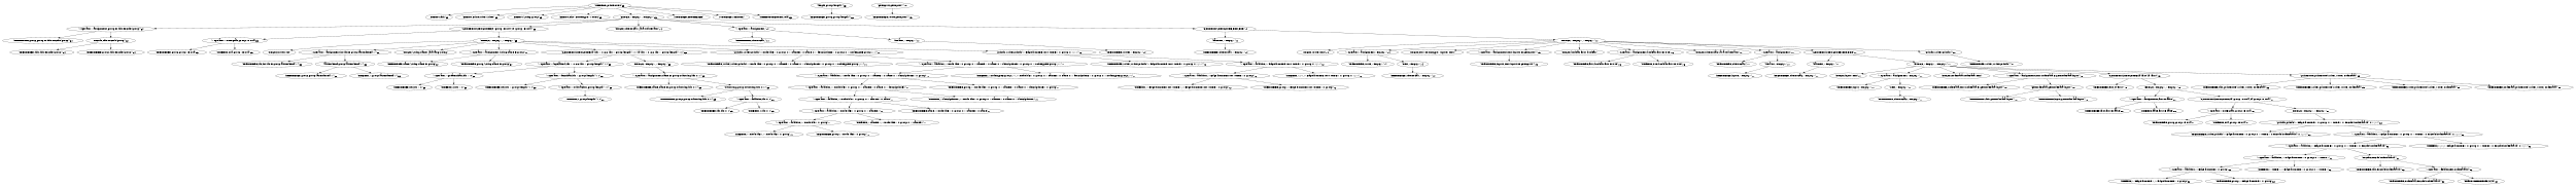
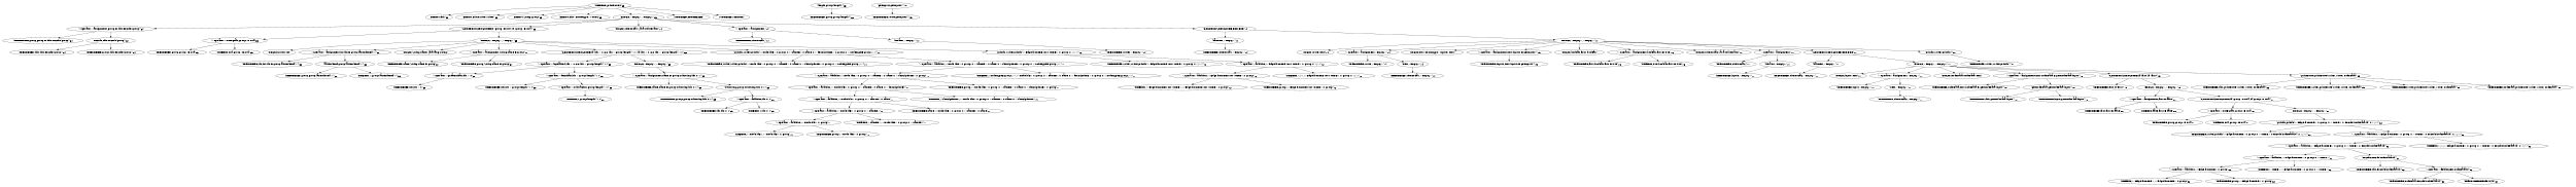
  digraph {
    n1 [label=<(METHOD,printRoutes)<SUB>63</SUB>>]
    n2 [label=<(PARAM,this)<SUB>63</SUB>>]
    n3 [label=<(PARAM,PrintWriter writer)<SUB>63</SUB>>]
    n4 [label=<(PARAM,String group)<SUB>63</SUB>>]
    n5 [label=<(PARAM,List&lt;RouteType&gt; routes)<SUB>63</SUB>>]
    n6 [label=<(BLOCK,&lt;empty&gt;,&lt;empty&gt;)<SUB>63</SUB>>]
    n7 [label=<(MODIFIER,PROTECTED)>]
    n8 [label=<(MODIFIER,VIRTUAL)>]
-   n9 [label=<(METHOD_RETURN,void)<SUB>63</SUB>>]
    n10 [label=<(&lt;operator&gt;.assignment,group = this.encode(group))<SUB>64</SUB>>]
    n11 [label=<(CONTROL_STRUCTURE,if (group != null),if (group != null))<SUB>65</SUB>>]
    n12 [label=<(LOCAL,$iterLocal1: java.util.Iterator)<SUB>74</SUB>>]
    n13 [label=<(&lt;operator&gt;.assignment,)<SUB>74</SUB>>]
    n14 [label=<(CONTROL_STRUCTURE,FOR,FOR)<SUB>74</SUB>>]
    n15 [label=<(IDENTIFIER,group,group = this.encode(group))<SUB>64</SUB>>]
    n16 [label=<(encode,this.encode(group))<SUB>64</SUB>>]
    n17 [label=<(&lt;operator&gt;.notEquals,group != null)<SUB>65</SUB>>]
    n18 [label=<(BLOCK,&lt;empty&gt;,&lt;empty&gt;)<SUB>65</SUB>>]
    n19 [label=<(IDENTIFIER,$iterLocal1,)<SUB>74</SUB>>]
    n20 [label=<(iterator,&lt;empty&gt;)<SUB>74</SUB>>]
    n21 [label=<(hasNext,&lt;empty&gt;)<SUB>74</SUB>>]
    n22 [label=<(BLOCK,&lt;empty&gt;,&lt;empty&gt;)<SUB>74</SUB>>]
    n23 [label=<(IDENTIFIER,this,this.encode(group))<SUB>64</SUB>>]
    n24 [label=<(IDENTIFIER,group,this.encode(group))<SUB>64</SUB>>]
    n25 [label=<(IDENTIFIER,group,group != null)<SUB>65</SUB>>]
    n26 [label=<(LITERAL,null,group != null)<SUB>65</SUB>>]
    n27 [label=<(LOCAL,int idx: int)>]
    n28 [label=<(&lt;operator&gt;.assignment,int idx = group.lastIndexOf('.'))<SUB>66</SUB>>]
    n29 [label=<(LOCAL,String name: java.lang.String)>]
    n30 [label=<(&lt;operator&gt;.assignment,String name = group)<SUB>17</SUB>>]
    n31 [label=<(CONTROL_STRUCTURE,if (idx &gt; 0 &amp;&amp; idx &lt; group.length() - 1),if (idx &gt; 0 &amp;&amp; idx &lt; group.length() - 1))<SUB>68</SUB>>]
    n32 [label=<(println,writer.println(&quot;&lt;Node id='&quot; + group + &quot;' name='&quot; + name + &quot;' description='&quot; + group + &quot;' nodeType='group'/&gt;&quot;))<SUB>71</SUB>>]
    n33 [label=<(println,writer.println(&quot;&lt;Edge fromID='root' toID='&quot; + group + &quot;'/&gt;&quot;))<SUB>72</SUB>>]
    n34 [label=<(IDENTIFIER,idx,int idx = group.lastIndexOf('.'))<SUB>66</SUB>>]
    n35 [label=<(lastIndexOf,group.lastIndexOf('.'))<SUB>66</SUB>>]
    n36 [label=<(IDENTIFIER,name,String name = group)<SUB>67</SUB>>]
    n37 [label=<(IDENTIFIER,group,String name = group)<SUB>67</SUB>>]
    n38 [label=<(&lt;operator&gt;.logicalAnd,idx &gt; 0 &amp;&amp; idx &lt; group.length() - 1)<SUB>68</SUB>>]
    n39 [label=<(BLOCK,&lt;empty&gt;,&lt;empty&gt;)<SUB>68</SUB>>]
    n40 [label=<(IDENTIFIER,writer,writer.println(&quot;&lt;Node id='&quot; + group + &quot;' name='&quot; + name + &quot;' description='&quot; + group + &quot;' nodeType='group'/&gt;&quot;))<SUB>71</SUB>>]
    n41 [label=<(&lt;operator&gt;.addition,&quot;&lt;Node id='&quot; + group + &quot;' name='&quot; + name + &quot;' description='&quot; + group + &quot;' nodeType='group'/&gt;&quot;)<SUB>71</SUB>>]
    n42 [label=<(IDENTIFIER,writer,writer.println(&quot;&lt;Edge fromID='root' toID='&quot; + group + &quot;'/&gt;&quot;))<SUB>72</SUB>>]
    n43 [label=<(&lt;operator&gt;.addition,&quot;&lt;Edge fromID='root' toID='&quot; + group + &quot;'/&gt;&quot;)<SUB>72</SUB>>]
    n44 [label=<(IDENTIFIER,group,group.lastIndexOf('.'))<SUB>66</SUB>>]
    n45 [label=<(LITERAL,'.',group.lastIndexOf('.'))<SUB>66</SUB>>]
    n46 [label=<(&lt;operator&gt;.greaterThan,idx &gt; 0)<SUB>68</SUB>>]
    n47 [label=<(&lt;operator&gt;.lessThan,idx &lt; group.length() - 1)<SUB>68</SUB>>]
    n48 [label=<(&lt;operator&gt;.assignment,name = group.substring(idx + 1))<SUB>69</SUB>>]
    n49 [label=<(IDENTIFIER,idx,idx &gt; 0)<SUB>68</SUB>>]
-   n50 [label=<(LITERAL,0,idx &gt; 0)<SUB>68</SUB>>]
    n51 [label=<(IDENTIFIER,idx,idx &lt; group.length() - 1)<SUB>68</SUB>>]
    n52 [label=<(&lt;operator&gt;.subtraction,group.length() - 1)<SUB>68</SUB>>]
    n53 [label=<(LITERAL,1,group.length() - 1)<SUB>68</SUB>>]
    n54 [label=<(length,group.length())<SUB>68</SUB>>]
    n55 [label=<(IDENTIFIER,group,group.length())<SUB>68</SUB>>]
    n56 [label=<(IDENTIFIER,name,name = group.substring(idx + 1))<SUB>69</SUB>>]
    n57 [label=<(substring,group.substring(idx + 1))<SUB>69</SUB>>]
    n58 [label=<(IDENTIFIER,group,group.substring(idx + 1))<SUB>69</SUB>>]
    n59 [label=<(&lt;operator&gt;.addition,idx + 1)<SUB>66</SUB>>]
    n60 [label=<(IDENTIFIER,idx,idx + 1)<SUB>69</SUB>>]
    n61 [label=<(LITERAL,1,idx + 1)<SUB>69</SUB>>]
    n62 [label=<(&lt;operator&gt;.addition,&quot;&lt;Node id='&quot; + group + &quot;' name='&quot; + name + &quot;' description='&quot; + group)<SUB>71</SUB>>]
    n63 [label=<(LITERAL,&quot;' nodeType='group'/&gt;&quot;,&quot;&lt;Node id='&quot; + group + &quot;' name='&quot; + name + &quot;' description='&quot; + group + &quot;' nodeType='group'/&gt;&quot;)<SUB>71</SUB>>]
    n64 [label=<(&lt;operator&gt;.addition,&quot;&lt;Node id='&quot; + group + &quot;' name='&quot; + name + &quot;' description='&quot;)<SUB>71</SUB>>]
    n65 [label=<(IDENTIFIER,group,&quot;&lt;Node id='&quot; + group + &quot;' name='&quot; + name + &quot;' description='&quot; + group)<SUB>71</SUB>>]
    n66 [label=<(&lt;operator&gt;.addition,&quot;&lt;Node id='&quot; + group + &quot;' name='&quot; + name)<SUB>71</SUB>>]
    n67 [label=<(LITERAL,&quot;' description='&quot;,&quot;&lt;Node id='&quot; + group + &quot;' name='&quot; + name + &quot;' description='&quot;)<SUB>71</SUB>>]
    n68 [label=<(&lt;operator&gt;.addition,&quot;&lt;Node id='&quot; + group + &quot;' name='&quot;)<SUB>71</SUB>>]
    n69 [label=<(IDENTIFIER,name,&quot;&lt;Node id='&quot; + group + &quot;' name='&quot; + name)<SUB>71</SUB>>]
    n70 [label=<(&lt;operator&gt;.addition,&quot;&lt;Node id='&quot; + group)<SUB>71</SUB>>]
    n71 [label=<(LITERAL,&quot;' name='&quot;,&quot;&lt;Node id='&quot; + group + &quot;' name='&quot;)<SUB>71</SUB>>]
    n72 [label=<(LITERAL,&quot;&lt;Node id='&quot;,&quot;&lt;Node id='&quot; + group)<SUB>71</SUB>>]
    n73 [label=<(IDENTIFIER,group,&quot;&lt;Node id='&quot; + group)<SUB>71</SUB>>]
    n74 [label=<(&lt;operator&gt;.addition,&quot;&lt;Edge fromID='root' toID='&quot; + group)<SUB>72</SUB>>]
    n75 [label=<(LITERAL,&quot;'/&gt;&quot;,&quot;&lt;Edge fromID='root' toID='&quot; + group + &quot;'/&gt;&quot;)<SUB>72</SUB>>]
    n76 [label=<(LITERAL,&quot;&lt;Edge fromID='root' toID='&quot;,&quot;&lt;Edge fromID='root' toID='&quot; + group)<SUB>72</SUB>>]
    n77 [label=<(IDENTIFIER,group,&quot;&lt;Edge fromID='root' toID='&quot; + group)<SUB>72</SUB>>]
    n78 [label=<(IDENTIFIER,routes,&lt;empty&gt;)<SUB>74</SUB>>]
    n79 [label=<(IDENTIFIER,$iterLocal1,&lt;empty&gt;)<SUB>74</SUB>>]
    n80 [label=<(LOCAL,route: ANY)<SUB>74</SUB>>]
    n81 [label=<(&lt;operator&gt;.assignment,&lt;empty&gt;)<SUB>74</SUB>>]
    n82 [label=<(LOCAL,List&lt;FromType&gt; inputs: ANY)>]
    n83 [label=<(&lt;operator&gt;.assignment,ANY inputs = getInputs())<SUB>75</SUB>>]
    n84 [label=<(LOCAL,boolean first: boolean)>]
    n85 [label=<(&lt;operator&gt;.assignment,boolean first = true)<SUB>76</SUB>>]
    n86 [label=<(LOCAL,$iterLocal2: java.util.Iterator)<SUB>77</SUB>>]
    n87 [label=<(&lt;operator&gt;.assignment,)<SUB>77</SUB>>]
    n88 [label=<(CONTROL_STRUCTURE,FOR,FOR)<SUB>77</SUB>>]
    n89 [label=<(println,writer.println())<SUB>87</SUB>>]
    n90 [label=<(IDENTIFIER,route,&lt;empty&gt;)<SUB>74</SUB>>]
    n91 [label=<(next,&lt;empty&gt;)<SUB>74</SUB>>]
    n92 [label=<(IDENTIFIER,inputs,ANY inputs = getInputs())<SUB>75</SUB>>]
    n93 [label=<(IDENTIFIER,first,boolean first = true)<SUB>76</SUB>>]
    n94 [label=<(LITERAL,true,boolean first = true)<SUB>76</SUB>>]
    n95 [label=<(IDENTIFIER,$iterLocal2,)<SUB>77</SUB>>]
    n96 [label=<(iterator,&lt;empty&gt;)<SUB>77</SUB>>]
    n97 [label=<(hasNext,&lt;empty&gt;)<SUB>77</SUB>>]
    n98 [label=<(BLOCK,&lt;empty&gt;,&lt;empty&gt;)<SUB>77</SUB>>]
    n99 [label=<(IDENTIFIER,writer,writer.println())<SUB>87</SUB>>]
    n100 [label=<(IDENTIFIER,$iterLocal1,&lt;empty&gt;)<SUB>74</SUB>>]
    n101 [label=<(getInputs,getInputs())<SUB>75</SUB>>]
    n102 [label=<(IDENTIFIER,route,getInputs())<SUB>75</SUB>>]
    n103 [label=<(IDENTIFIER,inputs,&lt;empty&gt;)<SUB>77</SUB>>]
    n104 [label=<(IDENTIFIER,$iterLocal2,&lt;empty&gt;)<SUB>77</SUB>>]
    n105 [label=<(LOCAL,input: ANY)<SUB>77</SUB>>]
    n106 [label=<(&lt;operator&gt;.assignment,&lt;empty&gt;)<SUB>77</SUB>>]
    n107 [label=<(LOCAL,NodeData nodeData: ANY)>]
    n108 [label=<(&lt;operator&gt;.assignment,ANY nodeData = getNodeData(input))<SUB>78</SUB>>]
    n109 [label=<(CONTROL_STRUCTURE,if (first),if (first))<SUB>79</SUB>>]
    n110 [label=<(printRoute,printRoute(writer, route, nodeData))<SUB>85</SUB>>]
    n111 [label=<(IDENTIFIER,input,&lt;empty&gt;)<SUB>77</SUB>>]
    n112 [label=<(next,&lt;empty&gt;)<SUB>77</SUB>>]
    n113 [label=<(IDENTIFIER,nodeData,ANY nodeData = getNodeData(input))<SUB>78</SUB>>]
    n114 [label=<(getNodeData,getNodeData(input))<SUB>78</SUB>>]
    n115 [label=<(IDENTIFIER,first,if (first))<SUB>79</SUB>>]
    n116 [label=<(BLOCK,&lt;empty&gt;,&lt;empty&gt;)<SUB>79</SUB>>]
    n117 [label=<(IDENTIFIER,this,printRoute(writer, route, nodeData))<SUB>85</SUB>>]
    n118 [label=<(IDENTIFIER,writer,printRoute(writer, route, nodeData))<SUB>85</SUB>>]
    n119 [label=<(IDENTIFIER,route,printRoute(writer, route, nodeData))<SUB>85</SUB>>]
    n120 [label=<(IDENTIFIER,nodeData,printRoute(writer, route, nodeData))<SUB>85</SUB>>]
    n121 [label=<(IDENTIFIER,$iterLocal2,&lt;empty&gt;)<SUB>77</SUB>>]
    n122 [label=<(IDENTIFIER,this,getNodeData(input))<SUB>78</SUB>>]
    n123 [label=<(IDENTIFIER,input,getNodeData(input))<SUB>78</SUB>>]
    n124 [label=<(&lt;operator&gt;.assignment,first = false)<SUB>80</SUB>>]
    n125 [label=<(CONTROL_STRUCTURE,if (group != null),if (group != null))<SUB>81</SUB>>]
    n126 [label=<(IDENTIFIER,first,first = false)<SUB>80</SUB>>]
    n127 [label=<(LITERAL,false,first = false)<SUB>80</SUB>>]
    n128 [label=<(&lt;operator&gt;.notEquals,group != null)<SUB>81</SUB>>]
    n129 [label=<(BLOCK,&lt;empty&gt;,&lt;empty&gt;)<SUB>81</SUB>>]
    n130 [label=<(IDENTIFIER,group,group != null)<SUB>81</SUB>>]
    n131 [label=<(LITERAL,null,group != null)<SUB>81</SUB>>]
    n132 [label=<(println,println(&quot;&lt;Edge fromID='&quot; + group + &quot;' toID='&quot; + encode(nodeData.id) + &quot;'/&gt;&quot;))<SUB>82</SUB>>]
    n133 [label=<(IDENTIFIER,writer,println(&quot;&lt;Edge fromID='&quot; + group + &quot;' toID='&quot; + encode(nodeData.id) + &quot;'/&gt;&quot;))<SUB>82</SUB>>]
    n134 [label=<(&lt;operator&gt;.addition,&quot;&lt;Edge fromID='&quot; + group + &quot;' toID='&quot; + encode(nodeData.id) + &quot;'/&gt;&quot;)<SUB>82</SUB>>]
    n135 [label=<(&lt;operator&gt;.addition,&quot;&lt;Edge fromID='&quot; + group + &quot;' toID='&quot; + encode(nodeData.id))<SUB>82</SUB>>]
    n136 [label=<(LITERAL,&quot;'/&gt;&quot;,&quot;&lt;Edge fromID='&quot; + group + &quot;' toID='&quot; + encode(nodeData.id) + &quot;'/&gt;&quot;)<SUB>82</SUB>>]
    n137 [label=<(&lt;operator&gt;.addition,&quot;&lt;Edge fromID='&quot; + group + &quot;' toID='&quot;)<SUB>82</SUB>>]
    n138 [label=<(encode,encode(nodeData.id))<SUB>82</SUB>>]
    n139 [label=<(&lt;operator&gt;.addition,&quot;&lt;Edge fromID='&quot; + group)<SUB>82</SUB>>]
    n140 [label=<(LITERAL,&quot;' toID='&quot;,&quot;&lt;Edge fromID='&quot; + group + &quot;' toID='&quot;)<SUB>82</SUB>>]
    n141 [label=<(IDENTIFIER,this,encode(nodeData.id))<SUB>82</SUB>>]
    n142 [label=<(&lt;operator&gt;.fieldAccess,nodeData.id)<SUB>82</SUB>>]
    n143 [label=<(LITERAL,&quot;&lt;Edge fromID='&quot;,&quot;&lt;Edge fromID='&quot; + group)<SUB>82</SUB>>]
    n144 [label=<(IDENTIFIER,group,&quot;&lt;Edge fromID='&quot; + group)<SUB>82</SUB>>]
    n145 [label=<(IDENTIFIER,nodeData,encode(nodeData.id))<SUB>82</SUB>>]
    n146 [label=<(FIELD_IDENTIFIER,id,id)<SUB>82</SUB>>]
    n1 -> n2
    n1 -> n3
    n1 -> n4
    n1 -> n5
    n1 -> n6
    n1 -> n7
    n1 -> n8
-   n1 -> n9
    n6 -> n10
    n6 -> n11
    n6 -> n12
    n6 -> n13
    n6 -> n14
    n10 -> n15
    n10 -> n16
    n11 -> n17
    n11 -> n18
    n13 -> n19
    n13 -> n20
    n14 -> n21
    n14 -> n22
    n16 -> n23
    n16 -> n24
    n17 -> n25
    n17 -> n26
    n18 -> n27
    n18 -> n28
    n18 -> n29
    n18 -> n30
    n18 -> n31
    n18 -> n32
    n18 -> n33
    n20 -> n78
    n21 -> n79
    n22 -> n80
    n22 -> n81
    n22 -> n82
    n22 -> n83
    n22 -> n84
    n22 -> n85
    n22 -> n86
    n22 -> n87
    n22 -> n88
    n22 -> n89
    n28 -> n34
    n28 -> n35
    n30 -> n36
    n30 -> n37
    n31 -> n38
    n31 -> n39
    n32 -> n40
    n32 -> n41
    n33 -> n42
    n33 -> n43
    n35 -> n44
    n35 -> n45
    n38 -> n46
    n38 -> n47
    n39 -> n48
    n41 -> n62
    n41 -> n63
    n43 -> n74
    n43 -> n75
    n46 -> n49
-   n46 -> n50
    n47 -> n51
    n47 -> n52
    n48 -> n56
    n48 -> n57
    n52 -> n53
    n54 -> n55
    n57 -> n58
    n57 -> n59
    n59 -> n60
    n59 -> n61
    n62 -> n64
    n62 -> n65
    n64 -> n66
    n64 -> n67
    n66 -> n68
    n66 -> n69
    n68 -> n70
    n68 -> n71
    n70 -> n72
    n70 -> n73
    n74 -> n76
    n74 -> n77
    n81 -> n90
    n81 -> n91
    n83 -> n92
    n85 -> n93
    n85 -> n94
    n87 -> n95
    n87 -> n96
    n88 -> n97
    n88 -> n98
    n89 -> n99
    n91 -> n100
    n96 -> n103
    n97 -> n104
    n98 -> n105
    n98 -> n106
    n98 -> n107
    n98 -> n108
    n98 -> n109
    n98 -> n110
    n101 -> n102
    n106 -> n111
    n106 -> n112
    n108 -> n113
    n108 -> n114
    n109 -> n115
    n109 -> n116
    n110 -> n117
    n110 -> n118
    n110 -> n119
    n110 -> n120
    n112 -> n121
    n114 -> n122
    n114 -> n123
    n116 -> n124
    n116 -> n125
    n124 -> n126
    n124 -> n127
    n125 -> n128
    n125 -> n129
    n128 -> n130
    n128 -> n131
    n129 -> n132
    n132 -> n133
    n132 -> n134
    n134 -> n135
    n134 -> n136
    n135 -> n137
    n135 -> n138
    n137 -> n139
    n137 -> n140
    n138 -> n141
    n138 -> n142
    n139 -> n143
    n139 -> n144
    n142 -> n145
    n142 -> n146
  }
